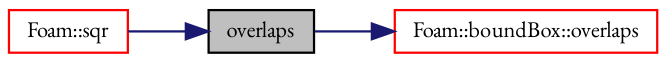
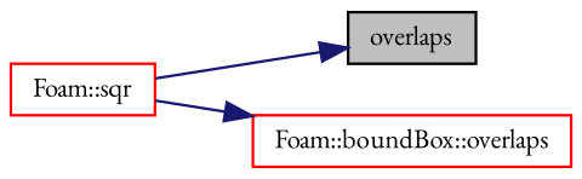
  digraph {
    fontname="EB Garamond"
    rankdir=LR
    node [color=red fontname="EB Garamond" fontsize=10 shape=record]
    edge [color=midnightblue fontname="EB Garamond" fontsize=10 labelfontname=Helvetica labelfontsize=10 style=solid]
    n1 [color=black fillcolor=grey75 fontcolor=black height=0.2 label=overlaps style=filled width=0.4]
    n2 [height=0.2 label="Foam::boundBox::overlaps" width=0.4]
    n3 [height=0.2 label="Foam::sqr" width=0.4]
-   n1 -> n2
+   n3 -> n2
    n3 -> n1
  }
